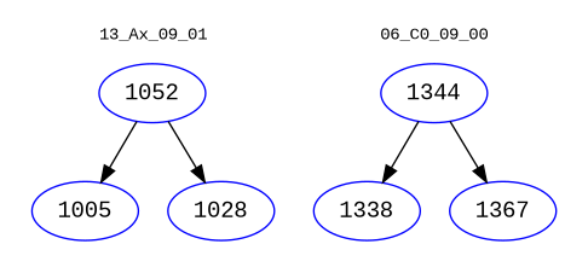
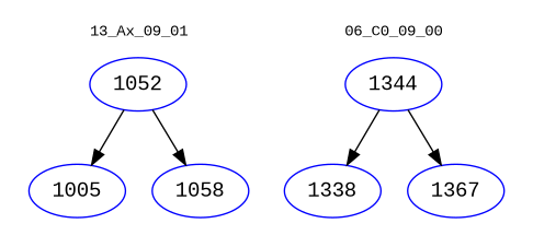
  digraph {
    fontname="Liberation Mono"
    node [color=blue fontname="Liberation Mono"]
    edge [color=black fontname="Liberation Mono"]
    n1 [label=1052]
    n2 [label=1005]
-   n3 [label=1028]
+   n3 [label=1058]
    n4 [label=1344]
    n5 [label=1338]
    n6 [label=1367]
    subgraph cluster_1 {
      color=white
      fontsize=10
      label="13_Ax_09_01"
      n1
      n2
      n3
    }
    subgraph cluster_2 {
      color=white
      fontsize=10
      label="06_C0_09_00"
      n4
      n5
      n6
    }
    n1 -> n2
    n1 -> n3
    n4 -> n5
    n4 -> n6
  }
